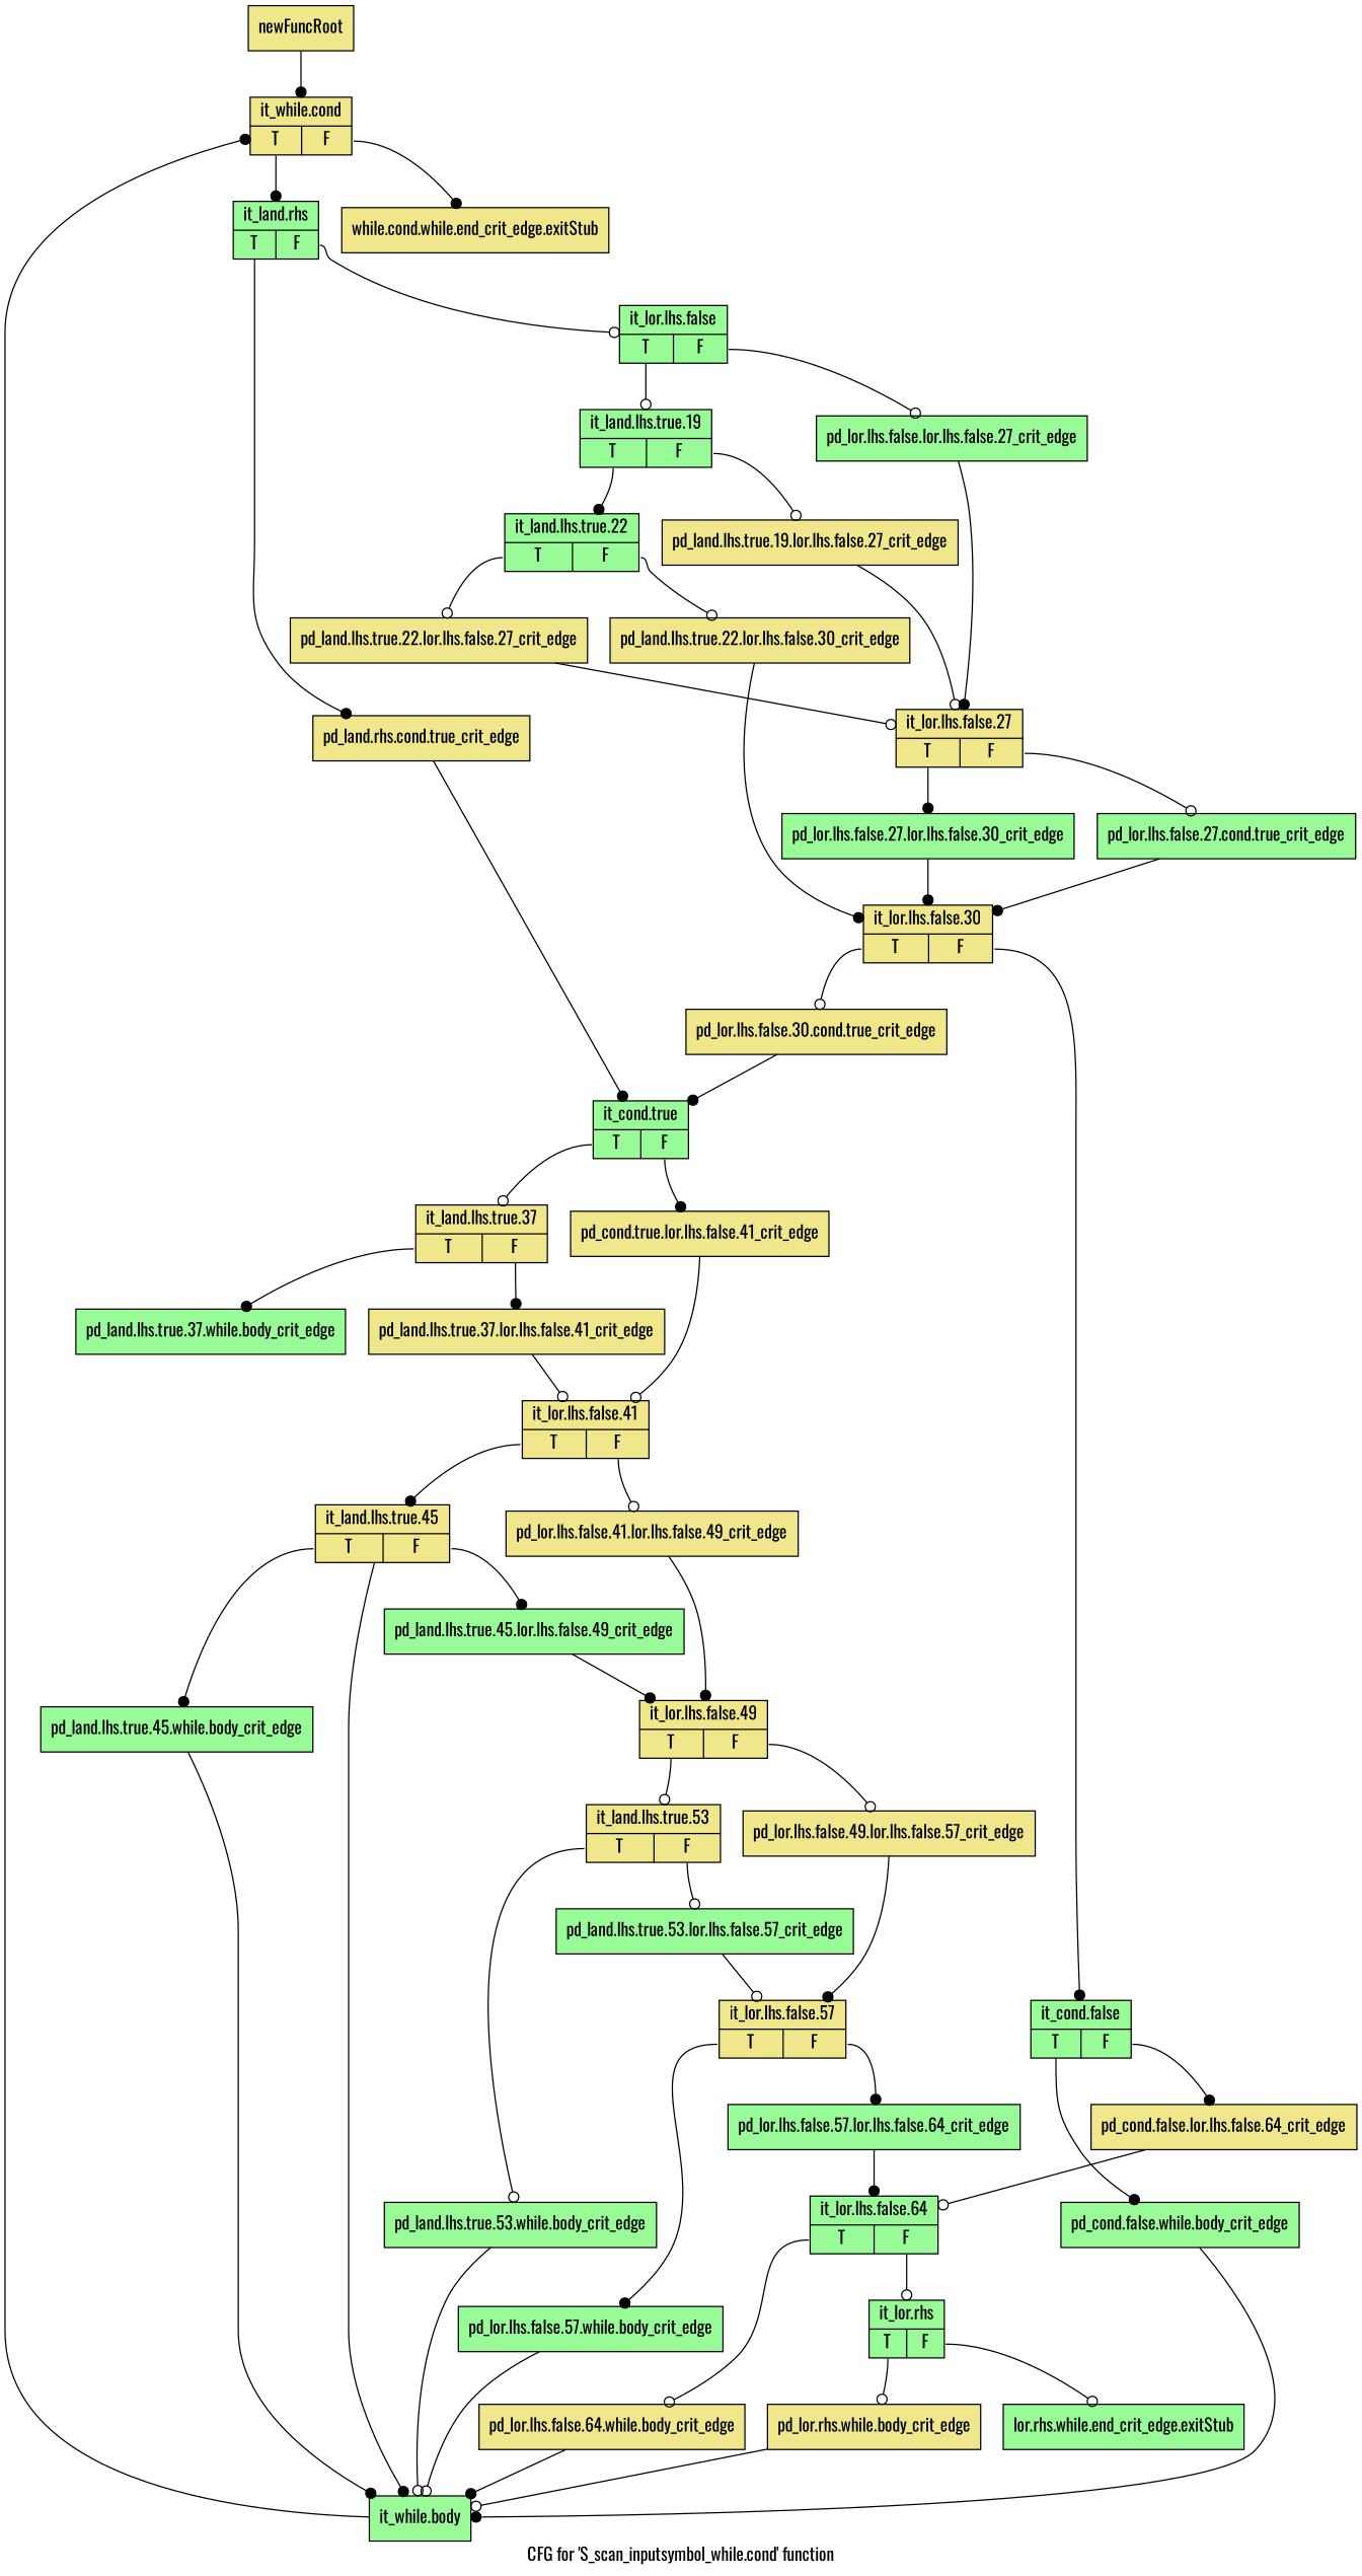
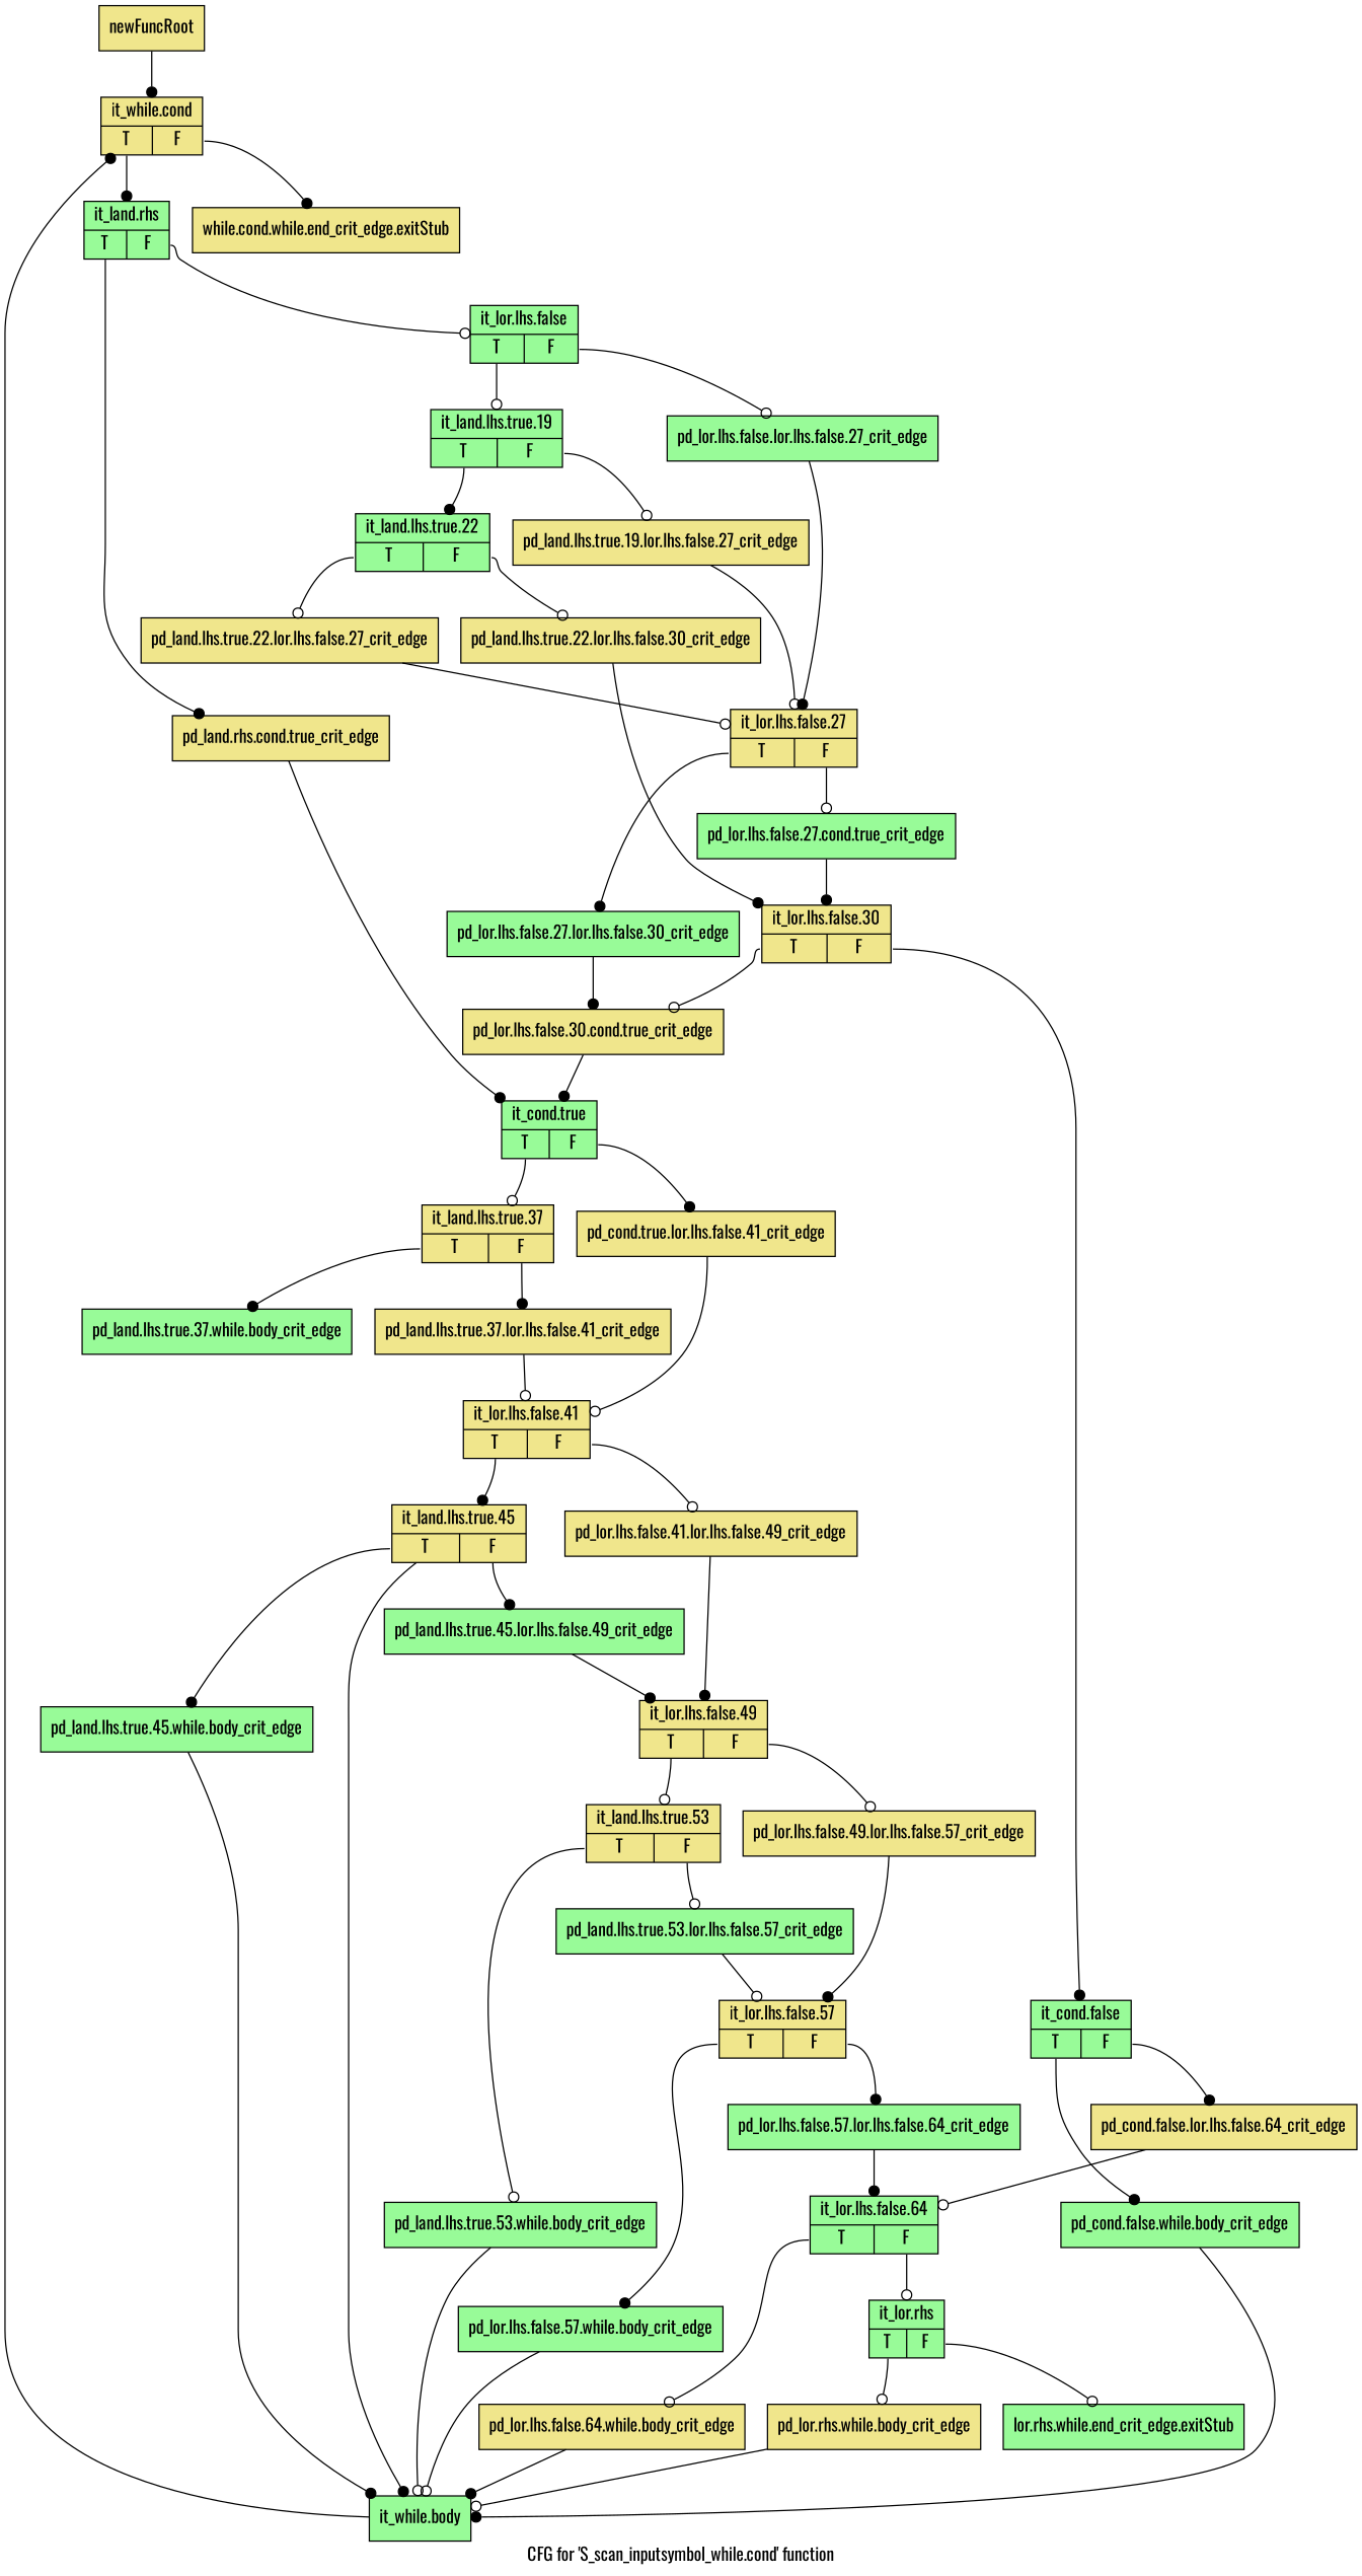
  digraph {
    fontname=Oswald
    label="CFG for 'S_scan_inputsymbol_while.cond' function"
    node [fillcolor=khaki fontname=Oswald shape=record style=filled]
    edge [arrowhead=dot fontname=Oswald]
    n1 [label="{newFuncRoot}"]
    n2 [label="{it_while.cond|{<s0>T|<s1>F}}"]
    n3 [label="{while.cond.while.end_crit_edge.exitStub}"]
    n4 [fillcolor=palegreen label="{it_land.rhs|{<s0>T|<s1>F}}"]
    n5 [label="{pd_land.rhs.cond.true_crit_edge}"]
    n6 [fillcolor=palegreen label="{it_lor.lhs.false|{<s0>T|<s1>F}}"]
    n7 [fillcolor=palegreen label="{lor.rhs.while.end_crit_edge.exitStub}"]
    n8 [fillcolor=palegreen label="{it_cond.true|{<s0>T|<s1>F}}"]
    n9 [fillcolor=palegreen label="{it_land.lhs.true.19|{<s0>T|<s1>F}}"]
    n10 [fillcolor=palegreen label="{pd_lor.lhs.false.lor.lhs.false.27_crit_edge}"]
    n11 [label="{it_land.lhs.true.37|{<s0>T|<s1>F}}"]
    n12 [label="{pd_cond.true.lor.lhs.false.41_crit_edge}"]
    n13 [fillcolor=palegreen label="{it_land.lhs.true.22|{<s0>T|<s1>F}}"]
    n14 [label="{pd_land.lhs.true.19.lor.lhs.false.27_crit_edge}"]
    n15 [label="{it_lor.lhs.false.27|{<s0>T|<s1>F}}"]
    n16 [label="{pd_land.lhs.true.22.lor.lhs.false.27_crit_edge}"]
    n17 [label="{pd_land.lhs.true.22.lor.lhs.false.30_crit_edge}"]
    n18 [fillcolor=palegreen label="{pd_lor.lhs.false.27.lor.lhs.false.30_crit_edge}"]
    n19 [fillcolor=palegreen label="{pd_lor.lhs.false.27.cond.true_crit_edge}"]
    n20 [label="{it_lor.lhs.false.30|{<s0>T|<s1>F}}"]
    n21 [label="{pd_lor.lhs.false.30.cond.true_crit_edge}"]
    n22 [fillcolor=palegreen label="{it_cond.false|{<s0>T|<s1>F}}"]
    n23 [fillcolor=palegreen label="{pd_cond.false.while.body_crit_edge}"]
    n24 [label="{pd_cond.false.lor.lhs.false.64_crit_edge}"]
    n25 [fillcolor=palegreen label="{pd_land.lhs.true.37.while.body_crit_edge}"]
    n26 [label="{pd_land.lhs.true.37.lor.lhs.false.41_crit_edge}"]
    n27 [label="{it_lor.lhs.false.41|{<s0>T|<s1>F}}"]
    n28 [fillcolor=palegreen label="{it_while.body}"]
    n29 [fillcolor=palegreen label="{it_lor.lhs.false.64|{<s0>T|<s1>F}}"]
    n30 [label="{pd_lor.lhs.false.64.while.body_crit_edge}"]
    n31 [fillcolor=palegreen label="{it_lor.rhs|{<s0>T|<s1>F}}"]
    n32 [label="{pd_lor.rhs.while.body_crit_edge}"]
    n33 [label="{it_land.lhs.true.45|{<s0>T|<s1>F}}"]
    n34 [label="{pd_lor.lhs.false.41.lor.lhs.false.49_crit_edge}"]
    n35 [fillcolor=palegreen label="{pd_land.lhs.true.45.while.body_crit_edge}"]
    n36 [fillcolor=palegreen label="{pd_land.lhs.true.45.lor.lhs.false.49_crit_edge}"]
    n37 [label="{it_lor.lhs.false.49|{<s0>T|<s1>F}}"]
    n38 [label="{it_land.lhs.true.53|{<s0>T|<s1>F}}"]
    n39 [label="{pd_lor.lhs.false.49.lor.lhs.false.57_crit_edge}"]
    n40 [fillcolor=palegreen label="{pd_land.lhs.true.53.while.body_crit_edge}"]
    n41 [fillcolor=palegreen label="{pd_land.lhs.true.53.lor.lhs.false.57_crit_edge}"]
    n42 [label="{it_lor.lhs.false.57|{<s0>T|<s1>F}}"]
    n43 [fillcolor=palegreen label="{pd_lor.lhs.false.57.while.body_crit_edge}"]
    n44 [fillcolor=palegreen label="{pd_lor.lhs.false.57.lor.lhs.false.64_crit_edge}"]
    n1 -> n2
    n2 -> n3 [tailport=s1]
    n2 -> n4 [tailport=s0]
    n4 -> n5 [tailport=s0]
    n4 -> n6 [arrowhead=odot tailport=s1]
    n5 -> n8
    n6 -> n9 [arrowhead=odot tailport=s0]
    n6 -> n10 [arrowhead=odot tailport=s1]
    n8 -> n11 [arrowhead=odot tailport=s0]
    n8 -> n12 [tailport=s1]
    n9 -> n13 [tailport=s0]
    n9 -> n14 [arrowhead=odot tailport=s1]
    n10 -> n15
    n11 -> n25 [tailport=s0]
    n11 -> n26 [tailport=s1]
    n12 -> n27 [arrowhead=odot]
    n13 -> n16 [arrowhead=odot tailport=s0]
    n13 -> n17 [arrowhead=odot tailport=s1]
    n14 -> n15 [arrowhead=odot]
    n15 -> n18 [tailport=s0]
    n15 -> n19 [arrowhead=odot tailport=s1]
    n16 -> n15 [arrowhead=odot]
    n17 -> n20
-   n18 -> n20
+   n18 -> n21
    n19 -> n20
    n20 -> n21 [arrowhead=odot tailport=s0]
    n20 -> n22 [tailport=s1]
    n21 -> n8
    n22 -> n23 [tailport=s0]
    n22 -> n24 [tailport=s1]
    n23 -> n28
    n24 -> n29 [arrowhead=odot]
    n26 -> n27 [arrowhead=odot]
    n27 -> n33 [tailport=s0]
    n27 -> n34 [arrowhead=odot tailport=s1]
    n28 -> n2
    n29 -> n30 [arrowhead=odot tailport=s0]
    n29 -> n31 [arrowhead=odot tailport=s1]
    n30 -> n28
    n31 -> n7 [arrowhead=odot tailport=s1]
    n31 -> n32 [arrowhead=odot tailport=s0]
    n32 -> n28 [arrowhead=odot]
    n33 -> n28
    n33 -> n35 [tailport=s0]
    n33 -> n36 [tailport=s1]
    n34 -> n37
    n35 -> n28
    n36 -> n37
    n37 -> n38 [arrowhead=odot tailport=s0]
    n37 -> n39 [arrowhead=odot tailport=s1]
    n38 -> n40 [arrowhead=odot tailport=s0]
    n38 -> n41 [arrowhead=odot tailport=s1]
    n39 -> n42
    n40 -> n28 [arrowhead=odot]
    n41 -> n42 [arrowhead=odot]
    n42 -> n43 [tailport=s0]
    n42 -> n44 [tailport=s1]
    n43 -> n28 [arrowhead=odot]
    n44 -> n29
  }
